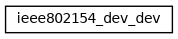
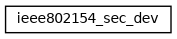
  digraph {
    rankdir=LR
-   n1 [color=black fillcolor=white fontname=Helvetica fontsize=10 height=0.2 label=ieee802154_dev_dev shape=record style=filled width=0.4]
+   n1 [color=black fillcolor=white fontname=Helvetica fontsize=10 height=0.2 label=ieee802154_sec_dev shape=record style=filled width=0.4]
  }
